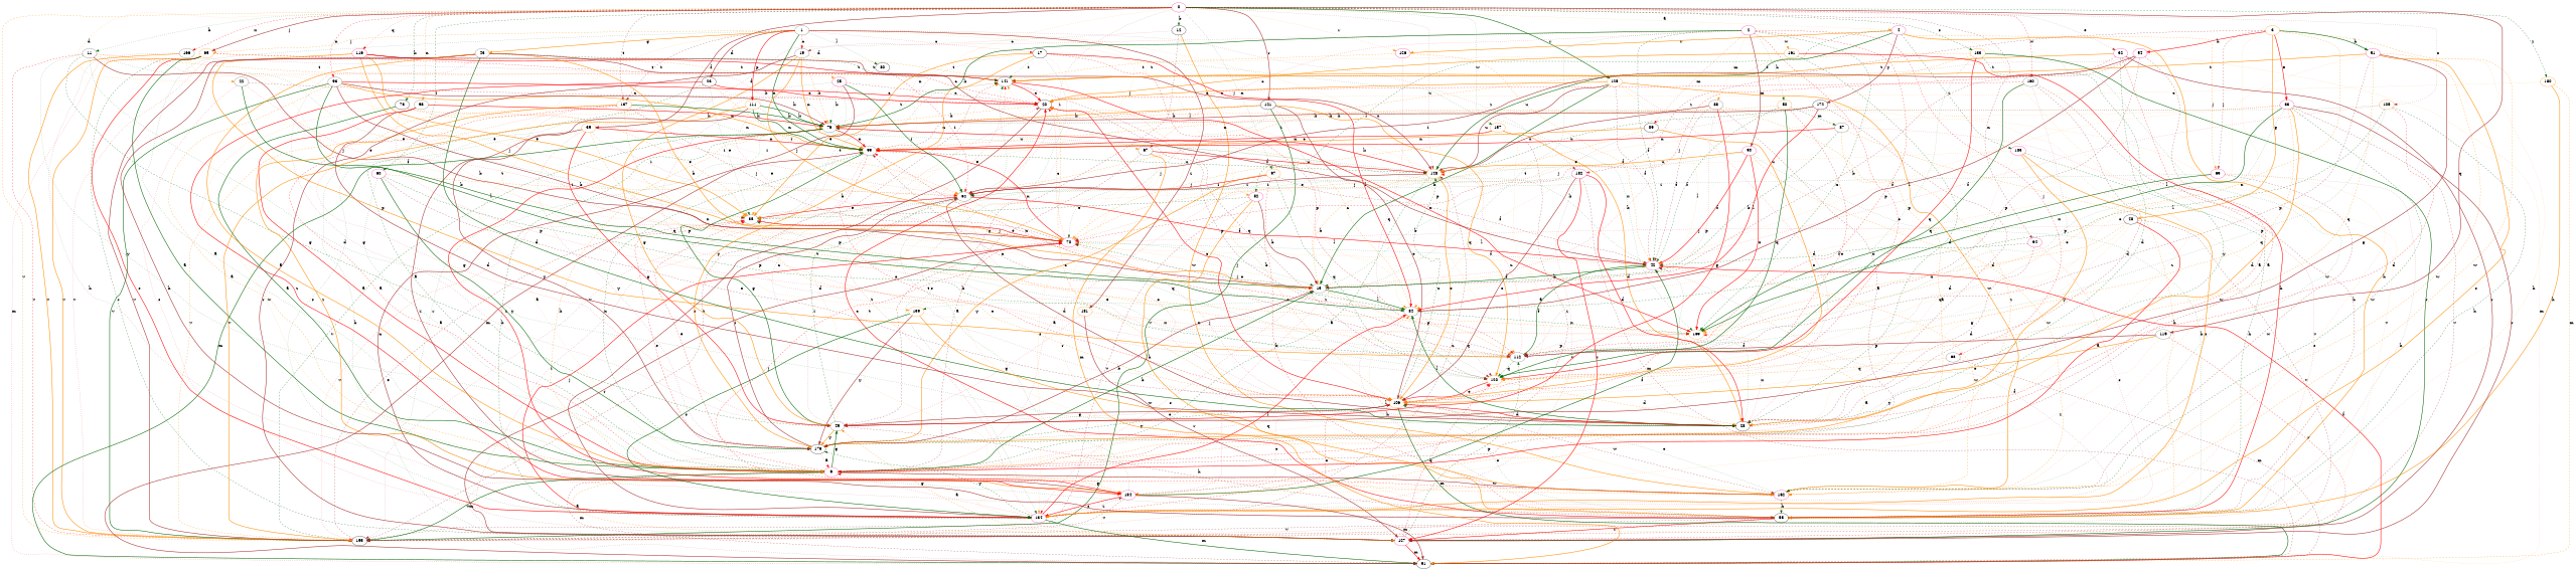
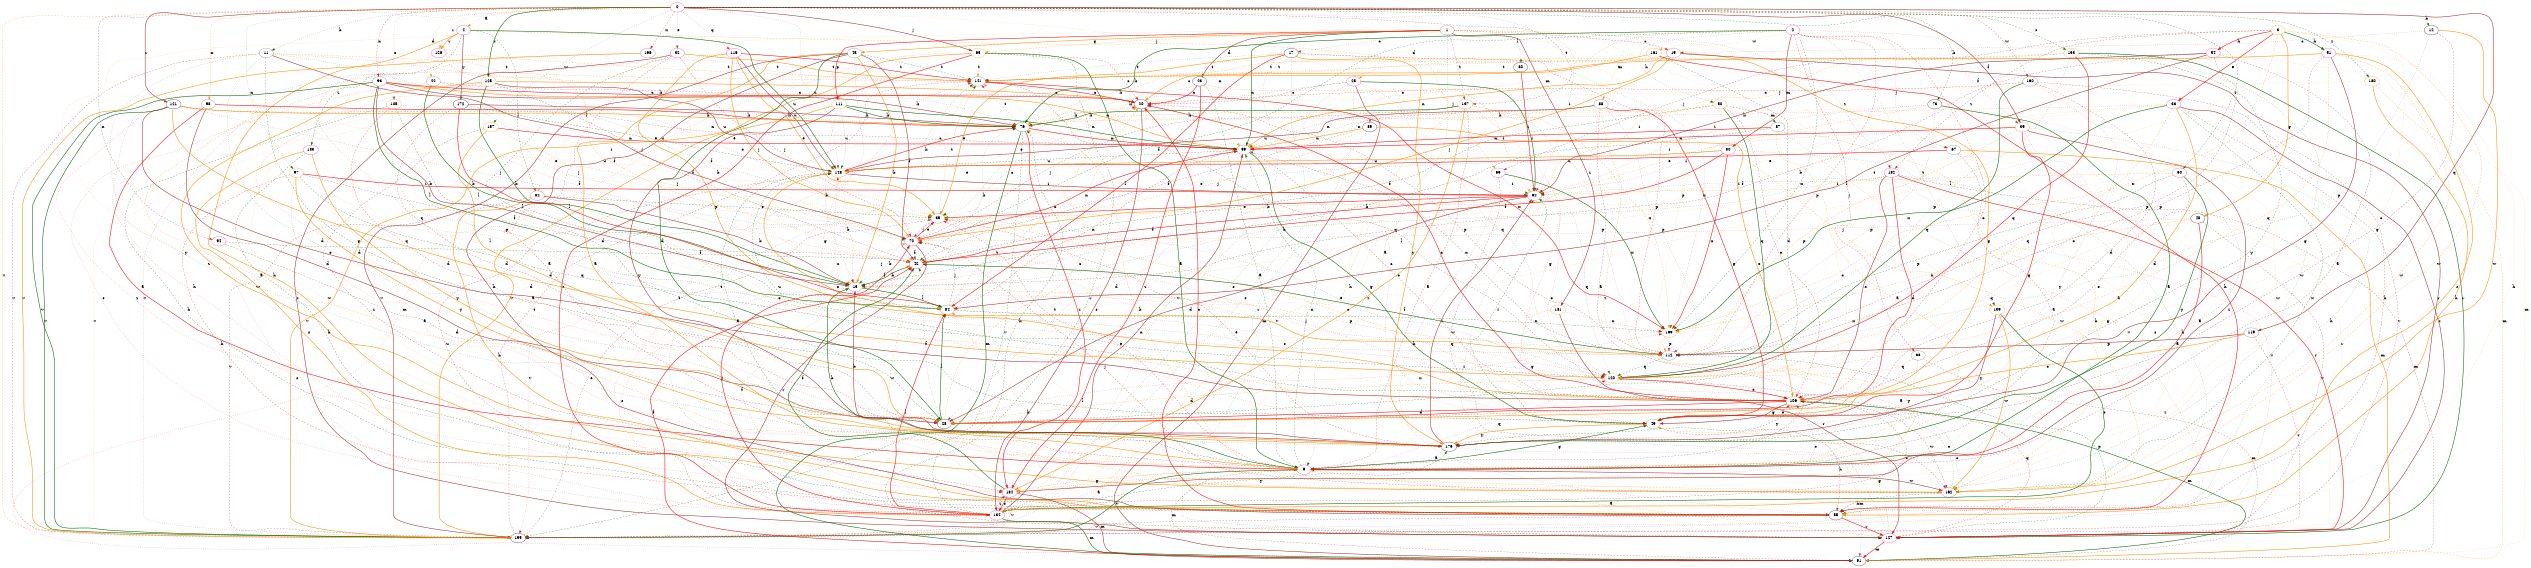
  strict digraph {
    node [color=deeppink]
    edge [color=darkorange style=bold]
    0
    4
    11 [color=gray40]
    12 [color=black]
    22 [color=gray40]
    32
    39 [color=darkorange]
    60
    62 [color=gray40]
    65 [color=darkorange]
    73 [color=black]
    93 [color=gray40]
    94
    97 [color=darkorange]
    98 [color=gray40]
    99 [color=gray40]
    105 [color=darkorange]
    116
    119 [color=gray40]
    121 [color=black]
    125 [color=darkorange]
    126
    133 [color=darkorange]
    137 [color=darkorange]
    148 [color=darkorange]
    155 [color=black]
    157 [color=darkorange]
    160 [color=gray40]
    166 [color=gray40]
    180 [color=darkorange]
    82
    69
    55 [color=black]
    172 [color=black]
    183
    184
    76 [color=gray40]
    35 [color=gray40]
    49 [color=gray40]
    28 [color=black]
    70
    141 [color=gray40]
    176 [color=black]
    19 [color=gray40]
    112 [color=gray40]
    162
    13 [color=gray40]
    134
    20 [color=black]
    6
    127
    106 [color=darkorange]
    42
    120 [color=darkorange]
    91 [color=black]
    84 [color=gray40]
    169 [color=darkorange]
    1 [color=gray40]
    17 [color=black]
    23 [color=black]
    25
    43 [color=gray40]
    67 [color=gray40]
    80 [color=black]
    111 [color=darkorange]
    139 [color=darkorange]
    181 [color=darkorange]
    182
    2
    50 [color=darkorange]
    68 [color=gray40]
    88 [color=gray40]
    89 [color=black]
    90
    161 [color=darkorange]
    87 [color=gray40]
    3 [color=darkorange]
    33
    48 [color=black]
    51
    54
    0 -> 4 [label=a style=dotted]
    0 -> 11 [color=darkgreen label=b style=dotted]
    0 -> 12 [color=darkgreen label=b style=dotted]
    0 -> 22 [label=d style=dotted]
    0 -> 32 [color=brown label=e style=dotted]
    0 -> 39 [color=brown label=f]
    0 -> 60 [color=darkgreen label=i style=dashed]
    0 -> 62 [color=brown label=i style=dotted]
    0 -> 65 [color=brown label=j]
    0 -> 73 [color=darkgreen label=k style=dashed]
    0 -> 93 [color=red label=n style=dashed]
    0 -> 94 [color=brown label=n style=dashed]
    0 -> 97 [color=darkgreen label=n style=dotted]
    0 -> 98 [label=n style=dashed]
    0 -> 99 [label=n style=dotted]
    0 -> 105 [color=brown label=o style=dotted]
    0 -> 116 [color=red label=q style=dotted]
    0 -> 119 [color=brown label=q]
    0 -> 121 [color=brown label=r]
    0 -> 125 [color=darkgreen label=r]
    0 -> 126 [label=r style=dotted]
    0 -> 133 [color=darkgreen label=s style=dashed]
    0 -> 137 [color=brown label=t style=dashed]
    0 -> 148 [color=brown label=u style=dotted]
    0 -> 155 [label=v style=dashed]
    0 -> 157 [color=darkgreen label=w style=dotted]
    0 -> 160 [color=red label=w style=dashed]
    0 -> 166 [color=red label=x style=dashed]
    0 -> 180 [color=darkgreen label=z style=dashed]
    4 -> 126 [label=r]
    4 -> 148 [color=darkgreen label=u]
    4 -> 82 [color=darkgreen label=l style=dashed]
    4 -> 69 [label=j style=dashed]
    4 -> 55 [label=h]
    4 -> 172 [color=brown label=y]
    4 -> 183 [color=darkgreen label=z style=dashed]
    4 -> 184 [label=z style=dotted]
    11 -> 155 [color=red label=v style=dashed]
    11 -> 76 [color=red label=k style=dotted]
    11 -> 35 [color=darkgreen label=e style=dotted]
    11 -> 49 [color=darkgreen label=g style=dashed]
    11 -> 28 [color=darkgreen label=d style=dotted]
    11 -> 70 [color=brown label=j]
    11 -> 141 [label=t style=dashed]
    11 -> 176 [color=darkgreen label=y style=dotted]
    12 -> 49 [color=brown label=g style=dashed]
    12 -> 19 [color=brown label=c style=dotted]
-   33 -> 112 [color=darkgreen label=p style=dotted]
+   12 -> 112 [color=darkgreen label=p style=dotted]
    12 -> 162 [label=w]
    22 -> 35 [color=red label=e style=dotted]
    22 -> 13 [color=darkgreen label=b]
    22 -> 134 [color=red label=s style=dotted]
    22 -> 20 [color=brown label=c style=dashed]
    32 -> 28 [color=darkgreen label=d style=dashed]
    32 -> 70 [color=red label=j style=dashed]
    32 -> 141 [label=t]
    32 -> 6 [color=red label=a style=dashed]
    32 -> 127 [color=brown label=r]
    39 -> 62 [color=brown label=i style=dotted]
    39 -> 99 [color=red label=n]
    39 -> 55 [color=darkgreen label=h style=dotted]
    39 -> 184 [color=brown label=z]
    39 -> 49 [color=red label=g]
    39 -> 176 [color=brown label=y style=dotted]
    39 -> 112 [label=p style=dashed]
    39 -> 6 [label=a style=dotted]
    60 -> 62 [label=i style=dashed]
    60 -> 176 [color=darkgreen label=y]
    60 -> 112 [color=darkgreen label=p style=dashed]
    60 -> 6 [color=darkgreen label=a style=dotted]
    60 -> 106 [color=brown label=o style=dashed]
    62 -> 35 [color=red label=e]
    62 -> 28 [color=brown label=d]
    62 -> 106 [color=red label=o style=dotted]
    62 -> 42 [color=red label=f]
    62 -> 120 [color=darkgreen label=q style=dotted]
    65 -> 155 [label=v]
    65 -> 141 [label=t style=dashed]
    65 -> 134 [color=red label=s]
    65 -> 20 [color=red label=c style=dashed]
    65 -> 6 [color=darkgreen label=a]
    65 -> 127 [color=darkgreen label=r style=dashed]
    65 -> 91 [color=red label=m style=dotted]
    73 -> 62 [color=red label=i style=dotted]
    73 -> 76 [label=k style=dotted]
    73 -> 35 [label=e style=dashed]
    73 -> 112 [color=red label=p style=dotted]
    73 -> 162 [label=w style=dotted]
    73 -> 6 [color=darkgreen label=a]
    93 -> 99 [label=n]
    93 -> 155 [color=darkgreen label=v]
    93 -> 76 [color=brown label=k]
    93 -> 13 [color=brown label=b]
    93 -> 20 [color=red label=c]
    93 -> 6 [label=a style=dashed]
    93 -> 84 [color=darkgreen label=l]
    94 -> 28 [color=brown label=d style=dashed]
    94 -> 134 [color=red label=s style=dotted]
    94 -> 42 [color=darkgreen label=f style=dashed]
    97 -> 62 [color=red label=i]
    97 -> 55 [color=red label=h style=dashed]
    97 -> 176 [label=y]
    97 -> 6 [color=red label=a style=dotted]
    97 -> 42 [color=brown label=f style=dashed]
    97 -> 120 [color=darkgreen label=q style=dashed]
    97 -> 84 [label=l style=dotted]
    98 -> 62 [label=i style=dotted]
    98 -> 76 [color=red label=k]
    98 -> 28 [color=brown label=d]
    98 -> 6 [color=red label=a]
    99 -> 148 [color=darkgreen label=u style=dashed]
    99 -> 49 [color=darkgreen label=g]
    99 -> 28 [color=brown label=d style=dotted]
    99 -> 106 [color=red label=o style=dashed]
    105 -> 55 [color=darkgreen label=h style=dashed]
    105 -> 76 [color=darkgreen label=k style=dotted]
    105 -> 28 [color=red label=d style=dashed]
    105 -> 112 [color=darkgreen label=p style=dotted]
    105 -> 42 [color=red label=f style=dotted]
    105 -> 84 [color=darkgreen label=l style=dashed]
    116 -> 148 [color=brown label=u]
    116 -> 155 [color=red label=v style=dotted]
    116 -> 35 [label=e]
    116 -> 70 [label=j]
    116 -> 141 [color=red label=t]
    116 -> 112 [label=p]
    116 -> 13 [label=b style=dotted]
    119 -> 184 [label=z style=dotted]
    119 -> 112 [color=brown label=p]
    119 -> 127 [color=red label=r style=dashed]
    119 -> 106 [label=o]
    121 -> 99 [color=brown label=n style=dashed]
    121 -> 155 [color=darkgreen label=v]
    121 -> 184 [color=red label=z style=dotted]
    121 -> 76 [label=k]
    121 -> 35 [label=e style=dotted]
    121 -> 70 [color=darkgreen label=j style=dotted]
    121 -> 106 [color=brown label=o]
    121 -> 120 [label=q]
    125 -> 148 [color=brown label=u]
    125 -> 28 [color=red label=d style=dotted]
    125 -> 162 [label=w]
    125 -> 13 [color=darkgreen label=b]
    125 -> 20 [label=c]
    125 -> 42 [color=brown label=f style=dashed]
    125 -> 84 [label=l style=dotted]
    126 -> 141 [label=t style=dashed]
    126 -> 42 [label=f style=dashed]
    126 -> 120 [color=brown label=q style=dotted]
    133 -> 62 [label=i style=dashed]
    133 -> 141 [label=t style=dashed]
    133 -> 176 [color=darkgreen label=y style=dashed]
    133 -> 112 [color=darkgreen label=p style=dotted]
    133 -> 162 [color=darkgreen label=w style=dotted]
    133 -> 127 [color=darkgreen label=r]
    133 -> 120 [color=red label=q]
    137 -> 99 [color=darkgreen label=n style=dotted]
    137 -> 155 [label=v style=dashed]
    137 -> 184 [label=z]
    137 -> 76 [color=darkgreen label=k]
    137 -> 49 [color=red label=g style=dotted]
    137 -> 70 [color=brown label=j style=dashed]
    137 -> 112 [color=brown label=p style=dotted]
    137 -> 6 [color=red label=a style=dashed]
    137 -> 169 [label=x style=dashed]
    148 -> 62 [color=brown label=i]
    148 -> 76 [color=red label=k]
    148 -> 13 [label=b style=dashed]
    148 -> 20 [label=c style=dotted]
    148 -> 6 [color=darkgreen label=a style=dashed]
    148 -> 106 [label=o]
    155 -> 35 [color=brown label=e style=dashed]
    155 -> 141 [color=brown label=t style=dashed]
    157 -> 99 [color=red label=n]
    157 -> 184 [color=brown label=z style=dashed]
    157 -> 28 [label=d]
    157 -> 70 [label=j style=dashed]
    157 -> 6 [label=a style=dotted]
    160 -> 55 [color=brown label=h style=dashed]
    160 -> 28 [color=brown label=d style=dashed]
    160 -> 20 [color=red label=c style=dashed]
    160 -> 106 [color=brown label=o style=dotted]
    160 -> 120 [color=darkgreen label=q]
    166 -> 155 [label=v]
    166 -> 55 [color=brown label=h style=dotted]
    166 -> 35 [label=e style=dotted]
    166 -> 141 [color=brown label=t style=dotted]
    166 -> 42 [label=f style=dotted]
    180 -> 55 [label=h]
    180 -> 20 [label=c style=dotted]
    180 -> 91 [label=m style=dashed]
    82 -> 155 [color=brown label=v style=dashed]
    82 -> 55 [label=h]
    82 -> 35 [color=darkgreen label=e style=dashed]
    82 -> 13 [color=brown label=b]
    82 -> 106 [label=o style=dashed]
    69 -> 62 [color=darkgreen label=i style=dotted]
    69 -> 55 [color=brown label=h style=dotted]
    69 -> 162 [color=brown label=w style=dashed]
    69 -> 134 [label=s style=dotted]
    69 -> 169 [color=darkgreen label=x]
    55 -> 155 [color=brown label=v style=dashed]
    55 -> 20 [color=red label=c]
    55 -> 127 [color=red label=r]
    55 -> 106 [color=darkgreen label=o style=dotted]
    172 -> 148 [color=darkgreen label=u style=dashed]
    172 -> 155 [label=v style=dotted]
    172 -> 76 [color=brown label=k]
    172 -> 28 [color=brown label=d style=dashed]
    172 -> 70 [color=brown label=j style=dotted]
    172 -> 162 [label=w style=dotted]
    172 -> 84 [color=red label=l]
    183 -> 148 [label=u style=dotted]
    183 -> 55 [color=darkgreen label=h style=dashed]
    183 -> 28 [label=d style=dotted]
    183 -> 176 [label=y]
    183 -> 134 [label=s]
    184 -> 155 [color=brown label=v style=dashed]
    184 -> 141 [color=darkgreen label=t style=dotted]
    184 -> 134 [color=red label=s]
    184 -> 106 [color=brown label=o style=dotted]
    184 -> 42 [color=darkgreen label=f]
    184 -> 91 [color=brown label=m]
    76 -> 99 [color=red label=n]
    76 -> 155 [color=darkgreen label=v style=dashed]
    76 -> 184 [color=red label=z]
    76 -> 35 [label=e style=dotted]
    76 -> 141 [color=red label=t style=dotted]
    76 -> 91 [color=darkgreen label=m]
    35 -> 155 [color=red label=v style=dotted]
    35 -> 70 [color=brown label=j style=dashed]
    35 -> 141 [color=darkgreen label=t style=dotted]
    35 -> 106 [label=o style=dashed]
    49 -> 62 [color=darkgreen label=i style=dashed]
    49 -> 55 [color=brown label=h style=dashed]
    49 -> 141 [label=t style=dotted]
    49 -> 176 [label=y]
    49 -> 20 [color=brown label=c style=dotted]
    49 -> 106 [color=brown label=o style=dotted]
    28 -> 20 [label=c style=dashed]
    28 -> 42 [color=darkgreen label=f style=dotted]
    28 -> 84 [color=darkgreen label=l]
    28 -> 169 [color=red label=x style=dotted]
    70 -> 99 [color=red label=n]
    70 -> 35 [color=red label=e]
    70 -> 13 [color=darkgreen label=b style=dotted]
    70 -> 20 [color=red label=c style=dotted]
    70 -> 127 [color=brown label=r]
    70 -> 42 [color=darkgreen label=f style=dotted]
    141 -> 20 [color=red label=c]
    141 -> 120 [color=brown label=q style=dashed]
    141 -> 169 [color=red label=x]
    176 -> 62 [color=brown label=i]
    176 -> 35 [color=red label=e style=dashed]
    176 -> 13 [color=brown label=b]
    176 -> 6 [color=red label=a style=dotted]
    176 -> 91 [color=brown label=m style=dotted]
    19 -> 99 [label=n]
    19 -> 76 [label=k style=dashed]
    19 -> 49 [label=g]
    19 -> 70 [label=j]
    19 -> 141 [label=t style=dashed]
    19 -> 127 [color=brown label=r]
    112 -> 99 [color=brown label=n style=dashed]
    112 -> 148 [color=red label=u style=dotted]
    112 -> 42 [color=darkgreen label=f]
    112 -> 120 [color=darkgreen label=q style=dashed]
    162 -> 55 [color=darkgreen label=h style=dashed]
    162 -> 76 [label=k style=dashed]
    162 -> 70 [color=red label=j style=dashed]
    162 -> 106 [color=darkgreen label=o style=dotted]
    162 -> 84 [label=l style=dotted]
    13 -> 70 [label=j style=dotted]
    13 -> 112 [label=p style=dashed]
    13 -> 134 [color=red label=s style=dotted]
    13 -> 42 [label=f style=dotted]
    13 -> 84 [color=darkgreen label=l]
    134 -> 99 [color=brown label=n]
    134 -> 148 [color=brown label=u style=dashed]
    134 -> 184 [color=brown label=z style=dotted]
    134 -> 76 [color=darkgreen label=k style=dashed]
    134 -> 70 [color=red label=j]
    134 -> 141 [color=red label=t style=dotted]
    134 -> 176 [color=darkgreen label=y style=dashed]
    134 -> 6 [color=red label=a style=dotted]
    134 -> 106 [color=red label=o style=dashed]
    134 -> 42 [color=brown label=f style=dotted]
    134 -> 91 [color=darkgreen label=m]
    134 -> 84 [color=red label=l]
    20 -> 76 [label=k style=dashed]
    20 -> 112 [color=brown label=p style=dashed]
    20 -> 134 [color=brown label=s]
    6 -> 99 [color=darkgreen label=n style=dashed]
    6 -> 155 [color=darkgreen label=v]
    6 -> 184 [label=g style=dashed]
    6 -> 35 [color=red label=e style=dashed]
    6 -> 49 [color=darkgreen label=g]
    6 -> 162 [color=brown label=w]
    6 -> 13 [color=darkgreen label=b]
    6 -> 120 [color=red label=q style=dotted]
    6 -> 91 [color=brown label=m style=dashed]
    127 -> 62 [color=brown label=i style=dotted]
    127 -> 49 [label=g style=dashed]
    127 -> 141 [label=t style=dotted]
    127 -> 112 [color=darkgreen label=p style=dashed]
    127 -> 6 [label=a style=dashed]
    127 -> 120 [color=red label=q style=dashed]
    127 -> 91 [color=red label=m]
    106 -> 148 [color=darkgreen label=u style=dashed]
    106 -> 49 [color=brown label=g]
    106 -> 28 [color=red label=d]
    106 -> 70 [color=red label=j style=dotted]
    106 -> 176 [color=darkgreen label=y style=dashed]
    106 -> 162 [color=brown label=w style=dashed]
    106 -> 20 [color=red label=c]
    106 -> 91 [color=darkgreen label=m]
    42 -> 76 [color=darkgreen label=k style=dotted]
    42 -> 162 [label=w style=dashed]
    42 -> 13 [color=darkgreen label=b]
    120 -> 35 [color=darkgreen label=e style=dotted]
    120 -> 28 [label=d style=dashed]
    120 -> 106 [color=red label=o]
    91 -> 42 [color=red label=f]
    84 -> 99 [color=red label=n style=dashed]
    84 -> 55 [color=brown label=h style=dotted]
    84 -> 70 [color=darkgreen label=j style=dashed]
    84 -> 20 [label=c style=dashed]
    84 -> 120 [color=brown label=q style=dotted]
    84 -> 169 [color=darkgreen label=x style=dashed]
    169 -> 112 [color=red label=p style=dotted]
    169 -> 6 [label=a style=dashed]
    1 -> 65 [label=j style=dashed]
    1 -> 99 [color=darkgreen label=n]
    1 -> 137 [color=brown label=t style=dashed]
    1 -> 82 [label=l style=dotted]
    1 -> 19 [color=red label=c style=dashed]
    1 -> 112 [label=p style=dotted]
    1 -> 6 [color=darkgreen label=a style=dotted]
    1 -> 17 [color=red label=c style=dotted]
    1 -> 23 [color=brown label=d]
    1 -> 25 [label=d style=dotted]
    1 -> 43 [label=g]
    1 -> 67 [label=j style=dotted]
    1 -> 80 [color=darkgreen label=l style=dotted]
    1 -> 111 [color=red label=p]
    1 -> 139 [label=t style=dotted]
    1 -> 181 [color=brown label=z]
    1 -> 182 [color=brown label=z style=dotted]
    17 -> 155 [color=brown label=v style=dotted]
    17 -> 55 [label=h style=dotted]
    17 -> 35 [label=e]
    17 -> 141 [color=darkgreen label=t style=dotted]
    17 -> 176 [label=y]
    17 -> 112 [color=red label=p style=dashed]
    17 -> 134 [color=darkgreen label=s style=dotted]
    17 -> 84 [color=red label=l]
    17 -> 169 [color=darkgreen label=x style=dotted]
    23 -> 62 [label=i style=dashed]
    23 -> 184 [color=red label=z]
    23 -> 35 [color=darkgreen label=e style=dotted]
    23 -> 20 [color=red label=c]
    23 -> 6 [color=darkgreen label=a style=dashed]
    25 -> 62 [color=darkgreen label=i]
    25 -> 76 [color=darkgreen label=k style=dotted]
    25 -> 134 [color=darkgreen label=s style=dotted]
    25 -> 20 [color=brown label=c style=dashed]
    25 -> 127 [color=darkgreen label=r style=dotted]
    25 -> 120 [color=brown label=q style=dotted]
    25 -> 91 [color=brown label=m]
    43 -> 155 [color=brown label=v]
    43 -> 55 [color=brown label=h]
    43 -> 49 [color=brown label=g style=dotted]
    43 -> 28 [color=darkgreen label=d]
    43 -> 141 [color=darkgreen label=t style=dashed]
    43 -> 13 [label=b]
    43 -> 6 [label=a]
    43 -> 42 [color=brown label=f]
    67 -> 148 [color=red label=u]
    67 -> 134 [label=s style=dotted]
    67 -> 6 [color=brown label=a style=dashed]
    67 -> 127 [label=r style=dotted]
    67 -> 106 [label=o style=dotted]
    67 -> 91 [label=m]
-   80 -> 62 [color=red label=i style=dashed]
+   80 -> 62 [color=red label=i]
    111 -> 99 [color=darkgreen label=n]
    111 -> 148 [color=darkgreen label=u style=dotted]
    111 -> 155 [label=v]
    111 -> 76 [color=darkgreen label=k]
    111 -> 176 [color=brown label=y]
    111 -> 13 [color=red label=b style=dotted]
    139 -> 176 [color=brown label=y]
    139 -> 162 [label=w]
    139 -> 134 [color=darkgreen label=s]
    139 -> 169 [label=x style=dotted]
    181 -> 49 [color=red label=g style=dotted]
    181 -> 127 [color=brown label=r]
    181 -> 169 [color=red label=x style=dotted]
    182 -> 62 [color=darkgreen label=i style=dotted]
    182 -> 155 [color=brown label=v style=dotted]
    182 -> 28 [color=red label=d]
    182 -> 13 [color=darkgreen label=b style=dotted]
    182 -> 127 [color=red label=r]
    182 -> 106 [color=brown label=o]
    182 -> 91 [color=brown label=m style=dashed]
    182 -> 84 [label=l style=dotted]
    2 -> 39 [color=brown label=f style=dotted]
    2 -> 76 [color=darkgreen label=k]
    2 -> 112 [color=red label=p style=dashed]
    2 -> 106 [color=red label=o style=dashed]
    2 -> 42 [color=darkgreen label=f style=dashed]
    2 -> 169 [color=darkgreen label=x style=dashed]
    2 -> 67 [color=red label=j style=dotted]
    2 -> 139 [color=darkgreen label=t style=dotted]
    2 -> 50 [color=darkgreen label=h style=dotted]
    2 -> 68 [color=red label=j style=dashed]
    2 -> 88 [label=m style=dotted]
    2 -> 89 [color=red label=m style=dotted]
    2 -> 90 [color=brown label=m]
    2 -> 161 [label=w style=dotted]
    50 -> 99 [label=n style=dashed]
    50 -> 106 [color=red label=o style=dashed]
    50 -> 42 [color=darkgreen label=f style=dashed]
    50 -> 120 [color=darkgreen label=q]
    50 -> 87 [color=darkgreen label=m style=dashed]
    68 -> 176 [color=red label=y style=dotted]
    68 -> 120 [label=q style=dashed]
    68 -> 91 [color=brown label=m style=dashed]
    88 -> 148 [color=brown label=u]
    88 -> 184 [label=z style=dashed]
    88 -> 76 [label=k style=dashed]
    88 -> 49 [color=red label=g]
    88 -> 112 [color=brown label=p style=dotted]
    88 -> 6 [color=brown label=a style=dashed]
    88 -> 42 [color=brown label=f style=dashed]
    89 -> 99 [label=n]
    89 -> 70 [label=j style=dashed]
    89 -> 13 [color=red label=b style=dotted]
    89 -> 106 [label=o]
    90 -> 148 [label=u]
    90 -> 55 [color=darkgreen label=h style=dotted]
    90 -> 35 [color=darkgreen label=e style=dotted]
    90 -> 162 [label=w style=dashed]
    90 -> 42 [color=red label=f]
    90 -> 169 [color=red label=x]
    161 -> 55 [color=red label=h]
    161 -> 28 [color=darkgreen label=d style=dashed]
    161 -> 141 [label=t style=dotted]
    161 -> 20 [label=c]
    87 -> 99 [color=red label=n]
    87 -> 155 [color=red label=v style=dotted]
    87 -> 55 [label=h style=dashed]
    87 -> 13 [color=darkgreen label=b style=dashed]
    87 -> 6 [label=a style=dashed]
    3 -> 69 [color=brown label=j style=dashed]
    3 -> 162 [label=w style=dashed]
    3 -> 106 [label=o style=dotted]
    3 -> 169 [label=x style=dashed]
    3 -> 182 [color=brown label=z style=dashed]
    3 -> 33 [color=red label=e]
    3 -> 48 [label=g]
    3 -> 51 [color=darkgreen label=h]
    3 -> 54 [color=red label=h]
    33 -> 155 [color=brown label=v style=dashed]
    33 -> 76 [color=red label=k style=dotted]
    33 -> 35 [label=e style=dotted]
    33 -> 28 [label=d]
    33 -> 162 [color=darkgreen label=w style=dashed]
    33 -> 127 [color=brown label=r]
    33 -> 42 [label=f style=dotted]
    33 -> 120 [label=q style=dashed]
    33 -> 169 [color=darkgreen label=x]
    48 -> 155 [color=brown label=v style=dashed]
    48 -> 49 [label=g style=dotted]
    48 -> 70 [color=red label=j style=dotted]
    48 -> 6 [color=red label=a]
    48 -> 120 [label=q style=dotted]
    48 -> 169 [label=x style=dashed]
    51 -> 55 [label=h style=dotted]
    51 -> 49 [color=brown label=g]
    51 -> 141 [label=t]
    51 -> 112 [color=brown label=p style=dashed]
    51 -> 162 [label=w style=dashed]
    51 -> 134 [label=s]
    51 -> 120 [label=q style=dashed]
    51 -> 84 [label=l style=dotted]
    54 -> 62 [color=brown label=i]
    54 -> 141 [color=brown label=t style=dotted]
    54 -> 112 [color=brown label=p style=dashed]
    54 -> 13 [color=brown label=b style=dashed]
    54 -> 6 [color=brown label=a style=dashed]
    54 -> 91 [label=m style=dotted]
    54 -> 84 [color=brown label=l]
  }
